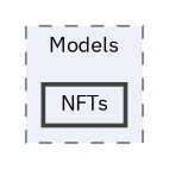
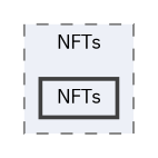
  digraph {
    compound=true
    fontname="IBM Plex Sans"
    n1 [color=grey25 fillcolor="#edf0f7" fontname="IBM Plex Sans" fontsize=10 height=0.2 label=NFTs shape=box style="filled,bold" width=0.4]
    subgraph cluster_1 {
      bgcolor="#edf0f7"
      fontsize=10
-     label=Models
+     label=NFTs
      pencolor=grey50
      style="filled,dashed"
      n1
    }
  }
